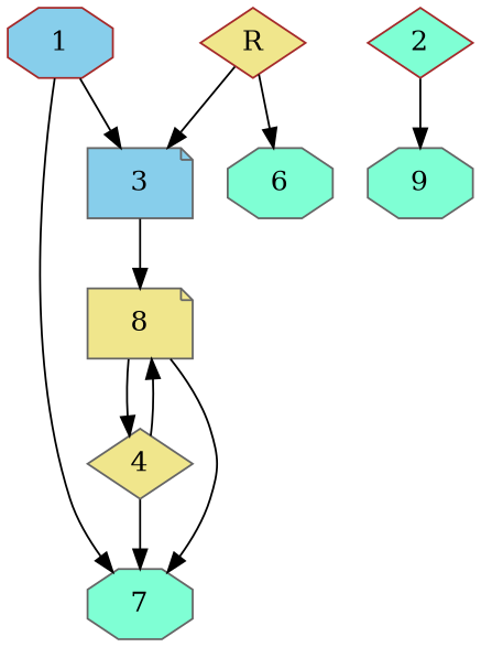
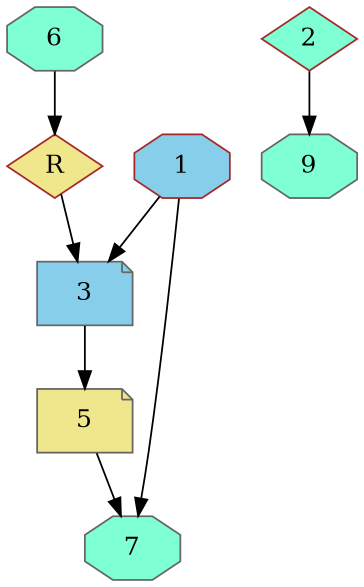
  digraph {
    node [color=gray40 fillcolor=aquamarine shape=octagon style=filled]
    1 [color=brown fillcolor=skyblue]
    3 [fillcolor=skyblue shape=note]
    7
-   8 [fillcolor=khaki shape=note]
+   8 [fillcolor=khaki shape=note label=5]
    2 [color=brown shape=diamond]
    9
-   4 [fillcolor=khaki shape=diamond]
    R [color=brown fillcolor=khaki shape=diamond]
    6
    1 -> 3
    1 -> 7
    3 -> 8
    8 -> 7
-   8 -> 4
    2 -> 9
-   4 -> 7
-   4 -> 8
    R -> 3
-   R -> 6
+   6 -> R
  }
